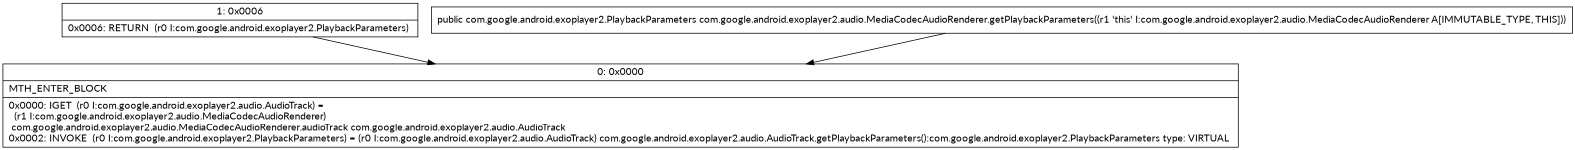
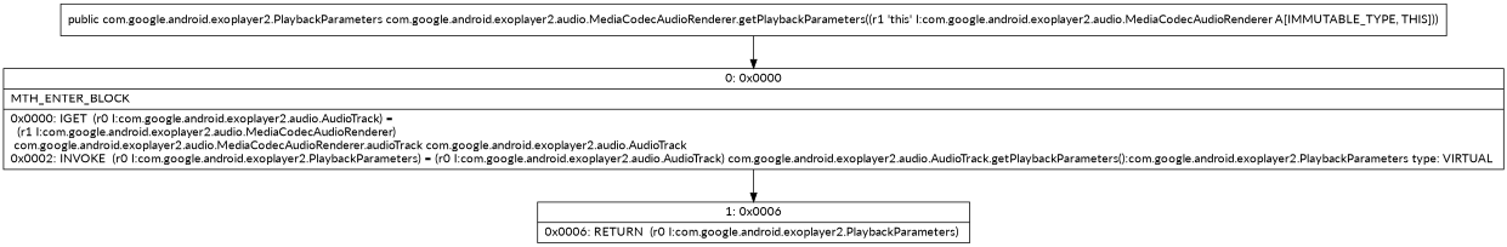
  digraph {
    fontname=Lato
    node [shape=record fontname=Lato]
    edge [fontname=Lato]
    n1 [label="{0\:\ 0x0000|MTH_ENTER_BLOCK\l|0x0000: IGET  (r0 I:com.google.android.exoplayer2.audio.AudioTrack) = \l  (r1 I:com.google.android.exoplayer2.audio.MediaCodecAudioRenderer)\l com.google.android.exoplayer2.audio.MediaCodecAudioRenderer.audioTrack com.google.android.exoplayer2.audio.AudioTrack \l0x0002: INVOKE  (r0 I:com.google.android.exoplayer2.PlaybackParameters) = (r0 I:com.google.android.exoplayer2.audio.AudioTrack) com.google.android.exoplayer2.audio.AudioTrack.getPlaybackParameters():com.google.android.exoplayer2.PlaybackParameters type: VIRTUAL \l}"]
    n2 [label="{1\:\ 0x0006|0x0006: RETURN  (r0 I:com.google.android.exoplayer2.PlaybackParameters) \l}"]
    n3 [label="{public com.google.android.exoplayer2.PlaybackParameters com.google.android.exoplayer2.audio.MediaCodecAudioRenderer.getPlaybackParameters((r1 'this' I:com.google.android.exoplayer2.audio.MediaCodecAudioRenderer A[IMMUTABLE_TYPE, THIS])) }"]
-   n2 -> n1
+   n1 -> n2
    n3 -> n1
  }
